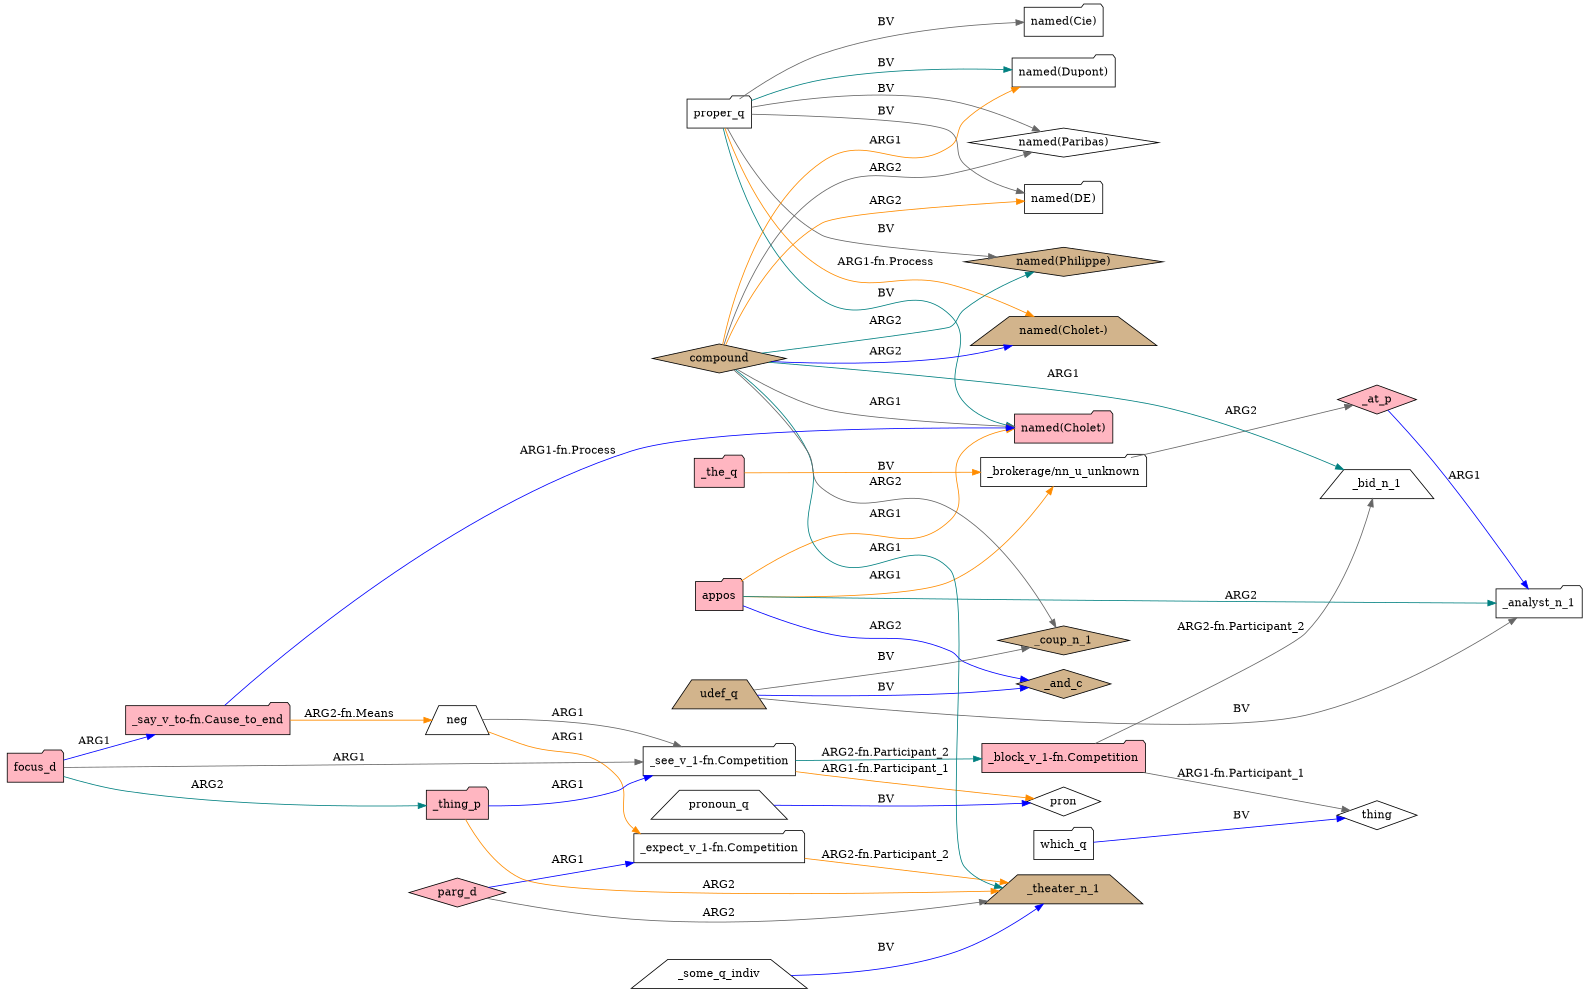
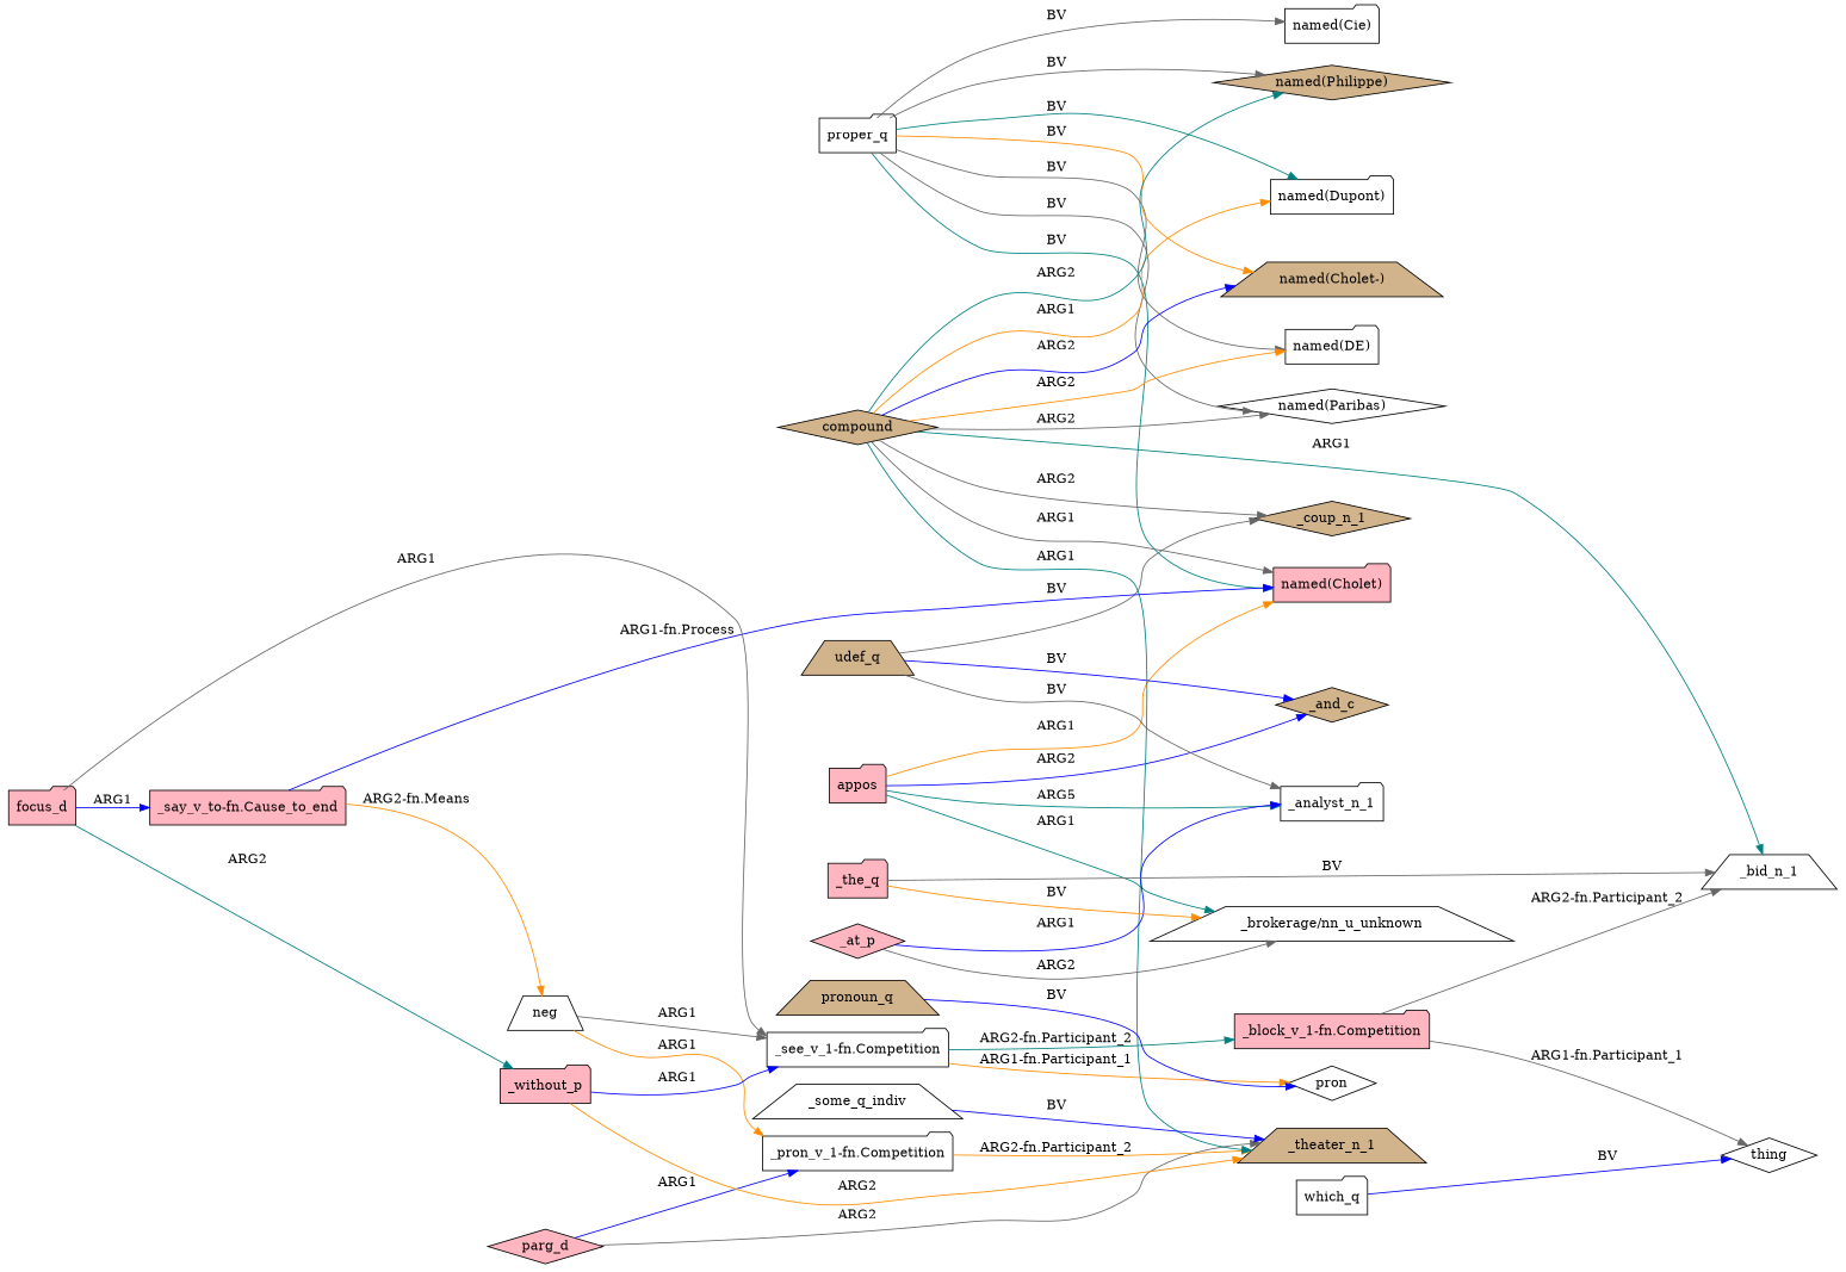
  digraph {
    rankdir=LR
    node [fillcolor=white shape=folder style=filled]
    edge [color=gray40]
    proper_q
    "named(DE)"
    "named(Cholet)" [fillcolor=lightpink]
    "named(Paribas)" [shape=diamond]
    "named(Dupont)"
    "named(Philippe)" [fillcolor=tan shape=diamond]
    "named(Cie)"
    "named(Cholet-)" [fillcolor=tan shape=trapezium]
    pron [shape=diamond]
    "_see_v_1-fn.Competition"
    "_block_v_1-fn.Competition" [fillcolor=lightpink]
    thing [shape=diamond]
    _bid_n_1 [shape=trapezium]
    parg_d [fillcolor=lightpink shape=diamond]
    _theater_n_1 [fillcolor=tan shape=trapezium]
-   "_expect_v_1-fn.Competition"
+   "_expect_v_1-fn.Competition" [label="_pron_v_1-fn.Competition"]
    appos [fillcolor=lightpink]
    _and_c [fillcolor=tan shape=diamond]
-   "_brokerage/nn_u_unknown"
+   "_brokerage/nn_u_unknown" [shape=trapezium]
    _analyst_n_1
    udef_q [fillcolor=tan shape=trapezium]
    _coup_n_1 [fillcolor=tan shape=diamond]
    compound [fillcolor=tan shape=diamond]
    "_say_v_to-fn.Cause_to_end" [fillcolor=lightpink]
    neg [shape=trapezium]
    focus_d [fillcolor=lightpink]
-   _without_p [fillcolor=lightpink label=_thing_p]
+   _without_p [fillcolor=lightpink]
    which_q
    _at_p [fillcolor=lightpink shape=diamond]
    _some_q_indiv [shape=trapezium]
-   pronoun_q [shape=trapezium]
+   pronoun_q [fillcolor=tan shape=trapezium]
    _the_q [fillcolor=lightpink]
    proper_q -> "named(DE)" [label=BV]
    proper_q -> "named(Cholet)" [color=teal label=BV]
    proper_q -> "named(Paribas)" [label=BV]
    proper_q -> "named(Dupont)" [color=teal label=BV]
    proper_q -> "named(Philippe)" [label=BV]
    proper_q -> "named(Cie)" [label=BV]
-   proper_q -> "named(Cholet-)" [color=darkorange label="ARG1-fn.Process"]
+   proper_q -> "named(Cholet-)" [color=darkorange label=BV]
    "_see_v_1-fn.Competition" -> pron [color=darkorange label="ARG1-fn.Participant_1"]
    "_see_v_1-fn.Competition" -> "_block_v_1-fn.Competition" [color=teal label="ARG2-fn.Participant_2"]
    "_block_v_1-fn.Competition" -> thing [label="ARG1-fn.Participant_1"]
    "_block_v_1-fn.Competition" -> _bid_n_1 [label="ARG2-fn.Participant_2"]
    parg_d -> _theater_n_1 [label=ARG2]
    parg_d -> "_expect_v_1-fn.Competition" [color=blue label=ARG1]
    "_expect_v_1-fn.Competition" -> _theater_n_1 [color=darkorange label="ARG2-fn.Participant_2"]
    appos -> "named(Cholet)" [color=darkorange label=ARG1]
    appos -> _and_c [color=blue label=ARG2]
-   appos -> "_brokerage/nn_u_unknown" [color=darkorange label=ARG1]
-   appos -> _analyst_n_1 [color=teal label=ARG2]
+   appos -> "_brokerage/nn_u_unknown" [color=teal label=ARG1]
+   appos -> _analyst_n_1 [color=teal label=ARG5]
    udef_q -> _and_c [color=blue label=BV]
    udef_q -> _analyst_n_1 [label=BV]
    udef_q -> _coup_n_1 [label=BV]
    compound -> "named(DE)" [color=darkorange label=ARG2]
    compound -> "named(Cholet)" [label=ARG1]
    compound -> "named(Paribas)" [label=ARG2]
    compound -> "named(Dupont)" [color=darkorange label=ARG1]
    compound -> "named(Philippe)" [color=teal label=ARG2]
    compound -> "named(Cholet-)" [color=blue label=ARG2]
    compound -> _bid_n_1 [color=teal label=ARG1]
    compound -> _theater_n_1 [color=teal label=ARG1]
    compound -> _coup_n_1 [label=ARG2]
    "_say_v_to-fn.Cause_to_end" -> "named(Cholet)" [color=blue label="ARG1-fn.Process"]
    "_say_v_to-fn.Cause_to_end" -> neg [color=darkorange label="ARG2-fn.Means"]
    neg -> "_see_v_1-fn.Competition" [label=ARG1]
    neg -> "_expect_v_1-fn.Competition" [color=darkorange label=ARG1]
    focus_d -> "_see_v_1-fn.Competition" [label=ARG1]
    focus_d -> "_say_v_to-fn.Cause_to_end" [color=blue label=ARG1]
    focus_d -> _without_p [color=teal label=ARG2]
    _without_p -> "_see_v_1-fn.Competition" [color=blue label=ARG1]
    _without_p -> _theater_n_1 [color=darkorange label=ARG2]
    which_q -> thing [color=blue label=BV]
-   "_brokerage/nn_u_unknown" -> _at_p [label=ARG2]
+   _at_p -> "_brokerage/nn_u_unknown" [label=ARG2]
    _at_p -> _analyst_n_1 [color=blue label=ARG1]
    _some_q_indiv -> _theater_n_1 [color=blue label=BV]
    pronoun_q -> pron [color=blue label=BV]
+   _the_q -> _bid_n_1 [label=BV]
    _the_q -> "_brokerage/nn_u_unknown" [color=darkorange label=BV]
  }
